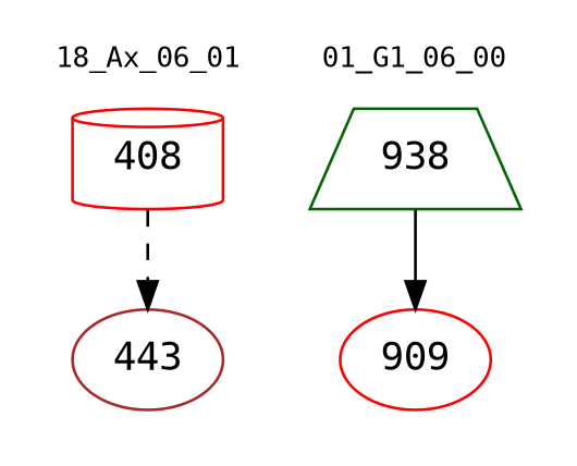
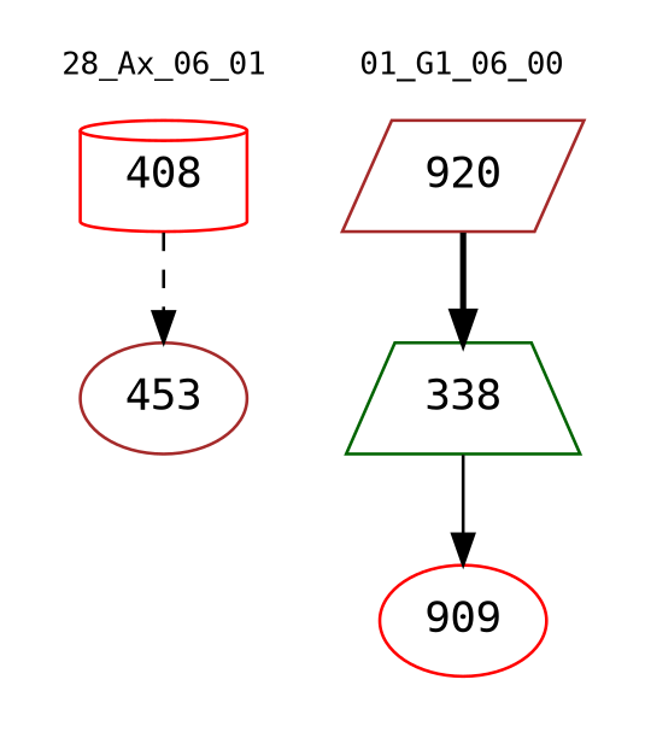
  digraph {
    fontname="DejaVu Sans Mono"
    node [color=red fontname="DejaVu Sans Mono" shape=ellipse]
    edge [color=black fontname="DejaVu Sans Mono"]
    n1 [label=408 shape=cylinder]
-   n2 [color=brown label=443]
-   n4 [color=darkgreen label=938 shape=trapezium]
+   n2 [color=brown label=453]
+   n3 [color=brown label=920 shape=parallelogram]
+   n4 [color=darkgreen label=338 shape=trapezium]
    n5 [label=909]
    subgraph cluster_1 {
      color=white
      fontsize=10
-     label="18_Ax_06_01"
+     label="28_Ax_06_01"
      n1
      n2
    }
    subgraph cluster_2 {
      color=white
      fontsize=10
      label="01_G1_06_00"
+     n3
      n4
      n5
    }
    n1 -> n2 [style=dashed]
+   n3 -> n4 [style=bold]
    n4 -> n5 [style=solid]
  }
